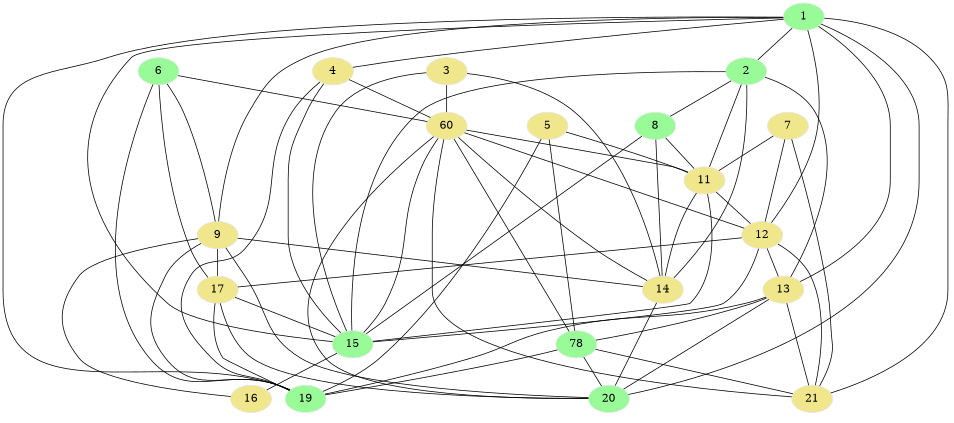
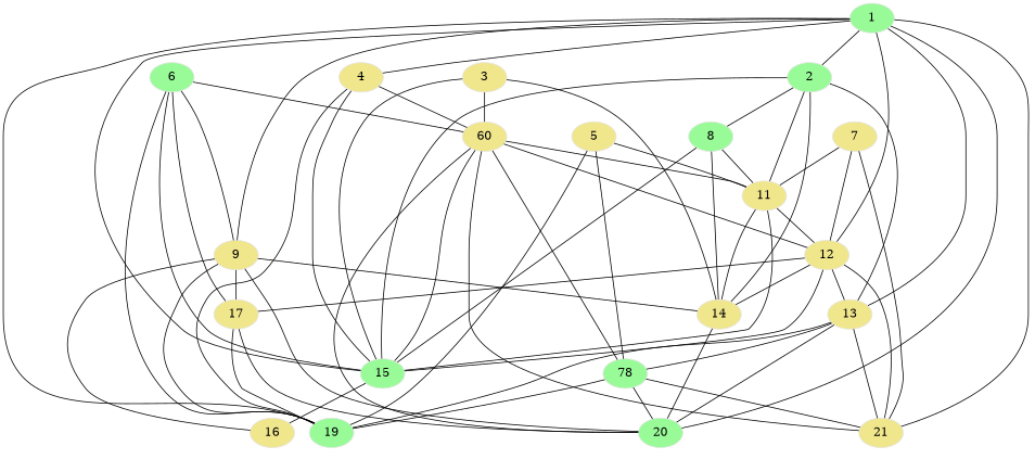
  graph {
    node [color=gray90 fillcolor=khaki style=filled]
    edge [weight=1.0]
    1 [fillcolor=palegreen]
    2 [fillcolor=palegreen]
    4
    9
    12
    13
    15 [fillcolor=palegreen]
    19 [fillcolor=palegreen]
    20 [fillcolor=palegreen]
    21
    8 [fillcolor=palegreen]
    11
    14
    n14 [label=60]
    17
    16
    n17 [fillcolor=palegreen label=78]
    3
    5
    6 [fillcolor=palegreen]
    7
    1 -- 2
    1 -- 4 [weight=2.0]
    1 -- 9
    1 -- 12
    1 -- 13 [weight=2.0]
    1 -- 15
    1 -- 19
    1 -- 20 [weight=2.0]
    1 -- 21
    2 -- 13 [weight=2.0]
    2 -- 15
    2 -- 8
    2 -- 11
    2 -- 14 [weight=4.0]
    4 -- 15
    4 -- 19 [weight=2.0]
    4 -- n14
    9 -- 19
    9 -- 20
    9 -- 14
    9 -- 17
    9 -- 16
    12 -- 13 [weight=2.0]
    12 -- 15
    12 -- 21 [weight=2.0]
    12 -- 17 [weight=2.0]
    13 -- 19 [weight=2.0]
    13 -- 20
    13 -- 21 [weight=2.0]
    13 -- n17
    15 -- 16 [weight=3.0]
    8 -- 15
    8 -- 11
    8 -- 14
    11 -- 12
    11 -- 15
    11 -- 14
    14 -- 20
    n14 -- 12
    n14 -- 15
    n14 -- 20
    n14 -- 21
    n14 -- 11
-   n14 -- 14
+   12 -- 14
    n14 -- n17 [weight=2.0]
    17 -- 19
    17 -- 20
    n17 -- 19
    n17 -- 20
    n17 -- 21
    3 -- 15
    3 -- 14
    3 -- n14 [weight=2.0]
    5 -- 19
    5 -- 11
    5 -- n17 [weight=2.0]
    6 -- 9
-   17 -- 15 [weight=2.0]
+   6 -- 15 [weight=2.0]
    6 -- 19
    6 -- n14
    6 -- 17
    7 -- 12 [weight=2.0]
    7 -- 21
    7 -- 11 [weight=3.0]
  }
